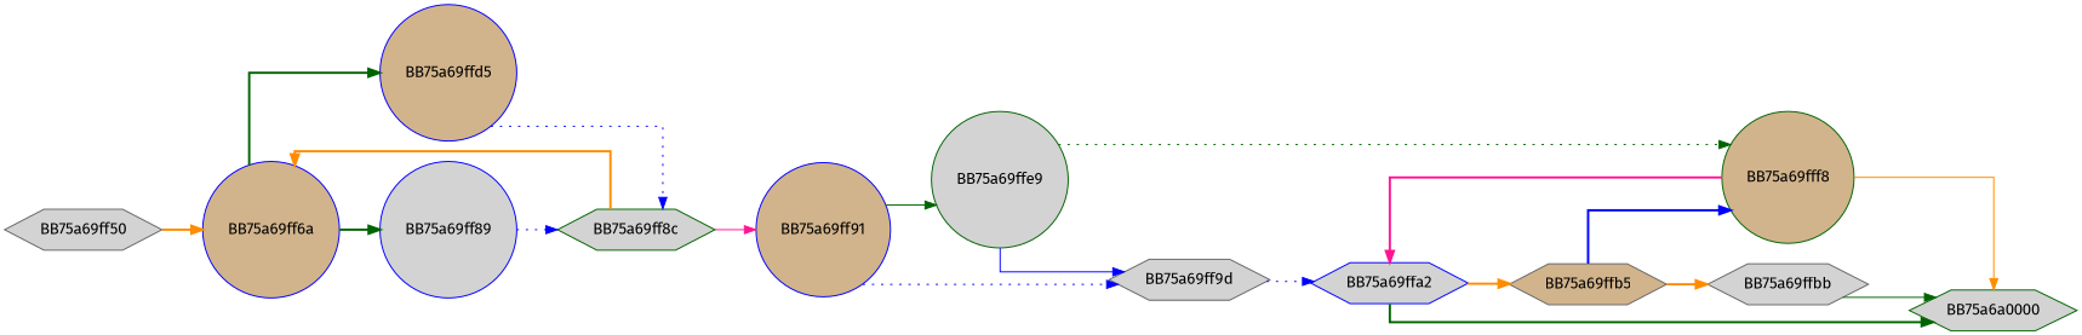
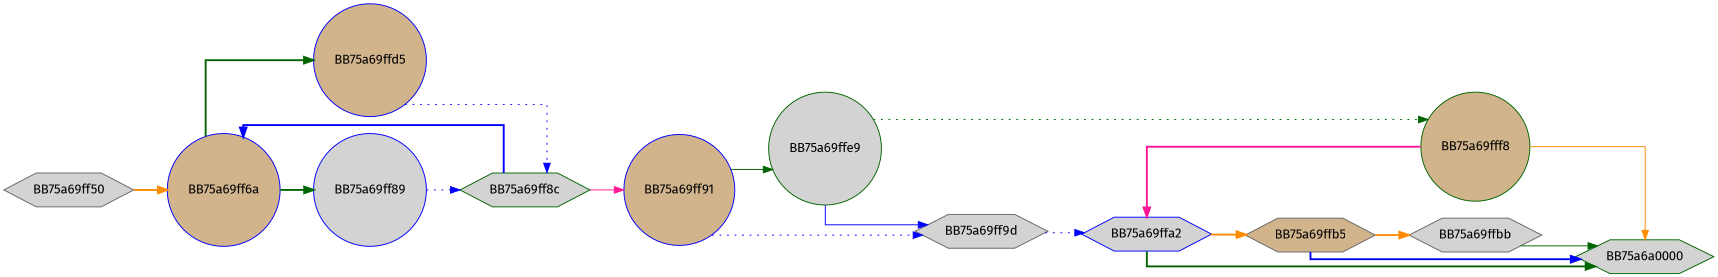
  digraph {
    fontname="Fira Sans"
    rankdir=LR
    splines=ortho
    node [color=blue fillcolor=lightgrey fontname="Fira Sans" shape=hexagon style=filled]
    edge [color=darkgreen fontname="Fira Sans" style=bold]
    BB75a69ff50 [color=gray40]
    BB75a69ff6a [fillcolor=tan shape=circle]
    BB75a69ffd5 [fillcolor=tan shape=circle]
    BB75a69ff89 [shape=circle]
    BB75a69ff8c [color=darkgreen]
    BB75a69ff91 [fillcolor=tan shape=circle]
    BB75a69ffe9 [color=darkgreen shape=circle]
    BB75a69ff9d [color=gray40]
    BB75a69fff8 [color=darkgreen fillcolor=tan shape=circle]
    BB75a69ffa2
    BB75a6a0000 [color=darkgreen]
    BB75a69ffb5 [color=gray40 fillcolor=tan]
    BB75a69ffbb [color=gray40]
    BB75a69ff50 -> BB75a69ff6a [color=darkorange]
    BB75a69ff6a -> BB75a69ffd5
    BB75a69ff6a -> BB75a69ff89
    BB75a69ffd5 -> BB75a69ff8c [color=blue style=dotted]
    BB75a69ff89 -> BB75a69ff8c [color=blue style=dotted]
-   BB75a69ff8c -> BB75a69ff6a [color=darkorange]
+   BB75a69ff8c -> BB75a69ff6a [color=blue]
    BB75a69ff8c -> BB75a69ff91 [color=deeppink style=solid]
    BB75a69ff91 -> BB75a69ffe9 [style=solid]
    BB75a69ff91 -> BB75a69ff9d [color=blue style=dotted]
    BB75a69ffe9 -> BB75a69ff9d [color=blue style=solid]
    BB75a69ffe9 -> BB75a69fff8 [style=dotted]
    BB75a69ff9d -> BB75a69ffa2 [color=blue style=dotted]
    BB75a69fff8 -> BB75a69ffa2 [color=deeppink]
    BB75a69fff8 -> BB75a6a0000 [color=darkorange style=solid]
    BB75a69ffa2 -> BB75a6a0000
    BB75a69ffa2 -> BB75a69ffb5 [color=darkorange]
-   BB75a69ffb5 -> BB75a69fff8 [color=blue]
+   BB75a69ffb5 -> BB75a6a0000 [color=blue]
    BB75a69ffb5 -> BB75a69ffbb [color=darkorange]
    BB75a69ffbb -> BB75a6a0000 [style=solid]
  }
